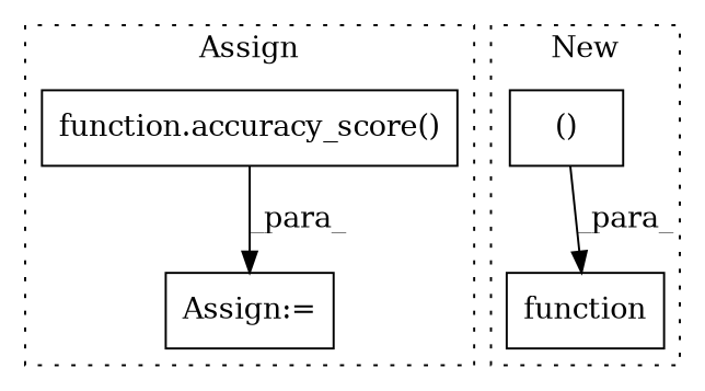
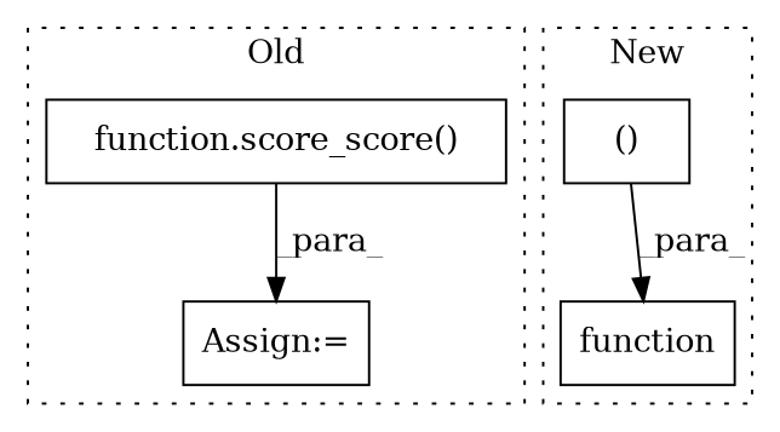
  digraph {
    node [shape=box]
-   n1 [a=75 l="15,1" label="function.accuracy_score()" s="2374,2415"]
+   n1 [a=75 l="15,1" label="function.score_score()" s="2374,2415"]
    n2 [a=68 l=3 label="Assign:=" s=2371]
    n3 [a=54 l=4 label="()" s=5098]
    n4 [a=93 l=7 label=function s=5088]
    subgraph cluster_1 {
-     label=Assign
+     label=Old
      style=dotted
      n1
      n2
    }
    subgraph cluster_2 {
      label=New
      style=dotted
      n3
      n4
    }
    n1 -> n2 [label=_para_]
    n3 -> n4 [label=_para_]
  }
